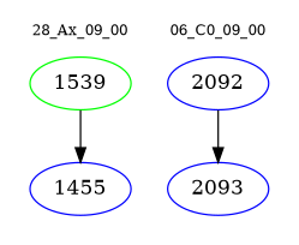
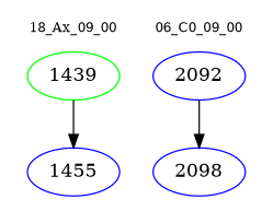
  digraph {
    node [color=blue]
    edge [color=black]
-   n1 [color=green label=1539]
+   n1 [color=green label=1439]
    n2 [label=1455]
    n3 [label=2092]
-   n4 [label=2093]
+   n4 [label=2098]
    subgraph cluster_1 {
      color=white
      fontsize=10
-     label="28_Ax_09_00"
+     label="18_Ax_09_00"
      n1
      n2
    }
    subgraph cluster_2 {
      color=white
      fontsize=10
      label="06_C0_09_00"
      n3
      n4
    }
    n1 -> n2
    n3 -> n4
  }
